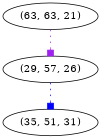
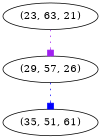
  digraph {
    edge [arrowhead=box style=dotted]
-   "(23, 63, 21)" [label="(63, 63, 21)"]
+   "(23, 63, 21)"
    "(29, 57, 26)"
-   "(35, 51, 31)"
+   "(35, 51, 31)" [label="(35, 51, 61)"]
    "(23, 63, 21)" -> "(29, 57, 26)" [color=purple]
    "(29, 57, 26)" -> "(35, 51, 31)" [color=blue]
  }
